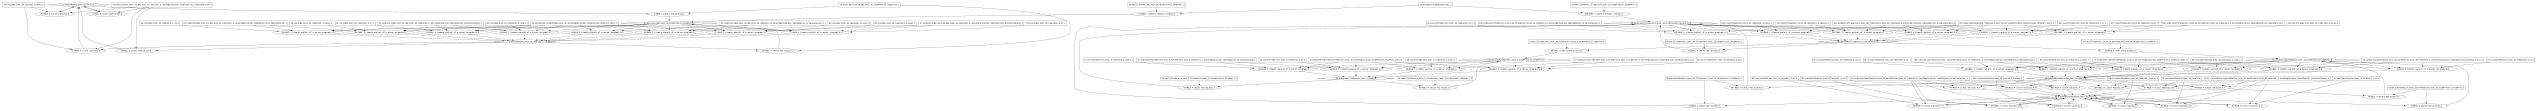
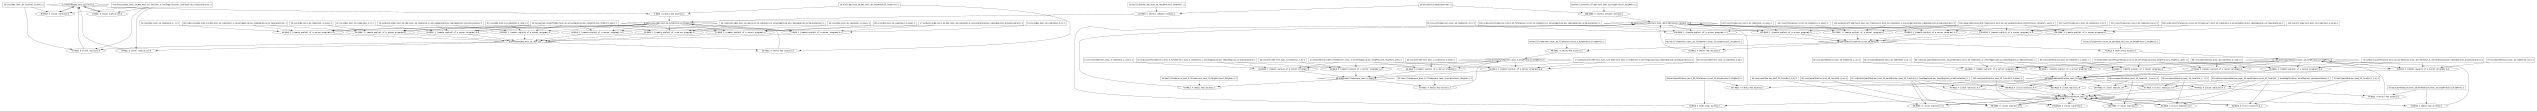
  strict digraph {
    fontname="Liberation Mono"
    node [fontname="Liberation Mono" shape=box]
    edge [color=black fontname="Liberation Mono"]
    n1 [label="1:execCode(dmz_host_10,root):0" shape=diamond]
    n2 [label="2:RULE 0 (local exploit):0.6" shape=ellipse]
    n3 [label="9:RULE 4 (multi-hop access):1" shape=ellipse]
    n4 [label="35:RULE 0 (local exploit):0" shape=ellipse]
    n5 [label="8:netAccess(dmz_host_10,httpProtocol,httpPort):0" shape=diamond]
    n6 [label="4:vulExists(dmz_host_10,dmz_host_10_localVul_0,localApplication,localExploit,privEscalation):1"]
    n7 [label="5:RULE 0 (local exploit):0.6" shape=ellipse]
    n8 [label="37:RULE 0 (local exploit):0" shape=ellipse]
    n9 [label="6:execCode(dmz_host_10,user):0" shape=diamond]
    n10 [label="11:RULE 4 (multi-hop access):1" shape=ellipse]
    n11 [label="7:RULE 1 (remote exploit of a server program):0.9" shape=ellipse]
    n12 [label="18:RULE 1 (remote exploit of a server program):0.9" shape=ellipse]
    n13 [label="21:RULE 1 (remote exploit of a server program):0.9" shape=ellipse]
    n14 [label="24:RULE 1 (remote exploit of a server program):0.9" shape=ellipse]
    n15 [label="27:RULE 1 (remote exploit of a server program):0" shape=ellipse]
    n16 [label="29:RULE 1 (remote exploit of a server program):0" shape=ellipse]
    n17 [label="31:RULE 1 (remote exploit of a server program):0" shape=ellipse]
    n18 [label="33:RULE 1 (remote exploit of a server program):0" shape=ellipse]
    n19 [label="10:hacl(dmz_host_10,dmz_host_10,httpProtocol,httpPort):1"]
    n20 [label="12:RULE 5 (direct network access):1" shape=ellipse]
    n21 [label="13:hacl(internet,dmz_host_10,httpProtocol,httpPort):1"]
    n22 [label="14:attackerLocated(internet):1"]
    n23 [label="108:RULE 5 (direct network access):1" shape=ellipse]
    n24 [label="40:netAccess(fileServers_host_10,httpProtocol,httpPort):0" shape=diamond]
    n25 [label="15:networkServiceInfo(dmz_host_10,serverApplication,httpProtocol,httpPort,user):1"]
    n26 [label="16:cvss(dmz_host_10_remoteVul_0,l):1"]
    n27 [label="17:vulExists(dmz_host_10,dmz_host_10_remoteVul_0,serverApplication,remoteExploit,privEscalation):1"]
    n28 [label="19:cvss(dmz_host_10_remoteVul_1,l):1"]
    n29 [label="20:vulExists(dmz_host_10,dmz_host_10_remoteVul_1,serverApplication,remoteExploit,privEscalation):1"]
    n30 [label="22:cvss(dmz_host_10_remoteVul_2,l):1"]
    n31 [label="23:vulExists(dmz_host_10,dmz_host_10_remoteVul_2,serverApplication,remoteExploit,privEscalation):1"]
    n32 [label="26:vulExists(dmz_host_10,dmz_host_10_remoteVul_3,serverApplication,remoteExploit,privEscalation):1"]
    n33 [label="28:cvss(dmz_host_10_remoteVul_0,none):1"]
    n34 [label="30:cvss(dmz_host_10_remoteVul_1,none):1"]
    n35 [label="32:cvss(dmz_host_10_remoteVul_2,none):1"]
    n36 [label="34:cvss(dmz_host_10_remoteVul_3,none):1"]
    n37 [label="36:cvss(dmz_host_10_localVul_0,none):1"]
    n38 [label="38:execCode(fileServers_host_10,user):0" shape=diamond]
    n39 [label="41:RULE 4 (multi-hop access):1" shape=ellipse]
    n40 [label="48:RULE 4 (multi-hop access):1" shape=ellipse]
    n41 [label="72:RULE 4 (multi-hop access):1" shape=ellipse]
    n42 [label="47:netAccess(fileServers_host_9,httpProtocol,httpPort):0" shape=diamond]
    n43 [label="71:netAccess(workStation_host_10,httpProtocol,httpPort):0" shape=diamond]
    n44 [label="39:RULE 1 (remote exploit of a server program):0.2" shape=ellipse]
    n45 [label="113:RULE 1 (remote exploit of a server program):0.2" shape=ellipse]
    n46 [label="116:RULE 1 (remote exploit of a server program):0.6" shape=ellipse]
    n47 [label="119:RULE 1 (remote exploit of a server program):0" shape=ellipse]
    n48 [label="121:RULE 1 (remote exploit of a server program):0" shape=ellipse]
    n49 [label="123:RULE 1 (remote exploit of a server program):0" shape=ellipse]
    n50 [label="42:hacl(fileServers_host_10,fileServers_host_10,httpProtocol,httpPort):1"]
    n51 [label="43:RULE 4 (multi-hop access):1" shape=ellipse]
    n52 [label="44:hacl(fileServers_host_9,fileServers_host_10,httpProtocol,httpPort):1"]
    n53 [label="45:execCode(fileServers_host_9,user):0" shape=diamond]
    n54 [label="50:RULE 4 (multi-hop access):1" shape=ellipse]
    n55 [label="46:RULE 1 (remote exploit of a server program):0.2" shape=ellipse]
    n56 [label="55:RULE 1 (remote exploit of a server program):0.6" shape=ellipse]
    n57 [label="58:RULE 1 (remote exploit of a server program):0" shape=ellipse]
    n58 [label="60:RULE 1 (remote exploit of a server program):0" shape=ellipse]
    n59 [label="49:hacl(fileServers_host_10,fileServers_host_9,httpProtocol,httpPort):1"]
    n60 [label="51:hacl(fileServers_host_9,fileServers_host_9,httpProtocol,httpPort):1"]
    n61 [label="52:networkServiceInfo(fileServers_host_9,serverApplication,httpProtocol,httpPort,user):1"]
    n62 [label="53:cvss(fileServers_host_9_remoteVul_1,h):1"]
    n63 [label="54:vulExists(fileServers_host_9,fileServers_host_9_remoteVul_1,serverApplication,remoteExploit,privEscalation):1"]
    n64 [label="56:cvss(fileServers_host_9_remoteVul_0,m):1"]
    n65 [label="57:vulExists(fileServers_host_9,fileServers_host_9_remoteVul_0,serverApplication,remoteExploit,privEscalation):1"]
    n66 [label="59:cvss(fileServers_host_9_remoteVul_0,none):1"]
    n67 [label="61:cvss(fileServers_host_9_remoteVul_1,none):1"]
    n68 [label="62:RULE 4 (multi-hop access):1" shape=ellipse]
    n69 [label="63:hacl(workStation_host_10,fileServers_host_10,httpProtocol,httpPort):1"]
    n70 [label="107:RULE 4 (multi-hop access):1" shape=ellipse]
    n71 [label="64:execCode(workStation_host_10,root):0" shape=diamond]
    n72 [label="65:RULE 0 (local exploit):0.2" shape=ellipse]
    n73 [label="74:RULE 4 (multi-hop access):1" shape=ellipse]
    n74 [label="91:RULE 0 (local exploit):0.2" shape=ellipse]
    n75 [label="95:RULE 0 (local exploit):0.9" shape=ellipse]
    n76 [label="98:RULE 0 (local exploit):0.6" shape=ellipse]
    n77 [label="101:RULE 0 (local exploit):0" shape=ellipse]
    n78 [label="104:RULE 0 (local exploit):0" shape=ellipse]
    n79 [label="66:cvss(workStation_host_10_localVul_0,h):1"]
    n80 [label="68:RULE 0 (local exploit):0.2" shape=ellipse]
    n81 [label="67:vulExists(workStation_host_10,workStation_host_10_localVul_0,localApplication,localExploit,privEscalation):1"]
    n82 [label="100:RULE 0 (local exploit):0.6" shape=ellipse]
    n83 [label="103:RULE 0 (local exploit):0" shape=ellipse]
    n84 [label="69:execCode(workStation_host_10,user):0" shape=diamond]
    n85 [label="94:RULE 0 (local exploit):0.2" shape=ellipse]
    n86 [label="97:RULE 0 (local exploit):0.9" shape=ellipse]
    n87 [label="106:RULE 0 (local exploit):0" shape=ellipse]
    n88 [label="76:RULE 4 (multi-hop access):1" shape=ellipse]
    n89 [label="70:RULE 1 (remote exploit of a server program):0.2" shape=ellipse]
    n90 [label="80:RULE 1 (remote exploit of a server program):0.2" shape=ellipse]
    n91 [label="83:RULE 1 (remote exploit of a server program):0.9" shape=ellipse]
    n92 [label="85:RULE 1 (remote exploit of a server program):0.6" shape=ellipse]
    n93 [label="87:RULE 1 (remote exploit of a server program):0" shape=ellipse]
    n94 [label="89:RULE 1 (remote exploit of a server program):0" shape=ellipse]
    n95 [label="73:hacl(fileServers_host_10,workStation_host_10,httpProtocol,httpPort):1"]
    n96 [label="75:hacl(workStation_host_10,workStation_host_10,httpProtocol,httpPort):1"]
    n97 [label="77:networkServiceInfo(workStation_host_10,serverApplication,httpProtocol,httpPort,user):1"]
    n98 [label="78:cvss(workStation_host_10_remoteVul_0,h):1"]
    n99 [label="79:vulExists(workStation_host_10,workStation_host_10_remoteVul_0,serverApplication,remoteExploit,privEscalation):1"]
    n100 [label="81:cvss(workStation_host_10_remoteVul_1,h):1"]
    n101 [label="82:vulExists(workStation_host_10,workStation_host_10_remoteVul_1,serverApplication,remoteExploit,privEscalation):1"]
    n102 [label="86:cvss(workStation_host_10_remoteVul_1,m):1"]
    n103 [label="88:cvss(workStation_host_10_remoteVul_0,none):1"]
    n104 [label="90:cvss(workStation_host_10_remoteVul_1,none):1"]
    n105 [label="92:hacl(workStation_host_10_localVul_1,h):1"]
    n106 [label="93:vulExists(workStation_host_10,workStation_host_10_localVul_1,localApplication,localExploit,privEscalation):1"]
    n107 [label="96:cvss(workStation_host_10_localVul_1,l):1"]
    n108 [label="99:cvss(workStation_host_10_localVul_0,m):1"]
    n109 [label="102:cvss(workStation_host_10_localVul_0,none):1"]
    n110 [label="105:cvss(workStation_host_10_localVul_1,none):1"]
    n111 [label="109:hacl(internet,fileServers_host_10,httpProtocol,httpPort):1"]
    n112 [label="110:networkServiceInfo(fileServers_host_10,serverApplication,httpProtocol,httpPort,user):1"]
    n113 [label="111:cvss(fileServers_host_10_remoteVul_1,h):1"]
    n114 [label="112:vulExists(fileServers_host_10,fileServers_host_10_remoteVul_1,serverApplication,remoteExploit,privEscalation):1"]
    n115 [label="114:cvss(fileServers_host_10_remoteVul_2,h):1"]
    n116 [label="115:vulExists(fileServers_host_10,fileServers_host_10_remoteVul_2,serverApplication,remoteExploit,privEscalation):1"]
    n117 [label="117:cvss(fileServers_host_10_remoteVul_0,m):1"]
    n118 [label="118:vulExists(fileServers_host_10,fileServers_host_10_remoteVul_0,serverApplication,remoteExploit,privEscalation):1"]
    n119 [label="120:cvss(fileServers_host_10_remoteVul_0,none):1"]
-   n120 [label="122:cvss(fileServers_host_10_remoteVul_1,remote):1"]
+   n120 [label="122:cvss(fileServers_host_10_remoteVul_1,none):1"]
    n121 [label="124:cvss(fileServers_host_10_remoteVul_2,none):1"]
    n1 -> n2
    n1 -> n3
    n1 -> n4
    n2 -> n1
    n3 -> n5
    n4 -> n1
    n5 -> n11
    n5 -> n12
    n5 -> n13
    n5 -> n14
    n5 -> n15
    n5 -> n16
    n5 -> n17
    n5 -> n18
    n6 -> n2
    n6 -> n4
    n6 -> n7
    n6 -> n8
    n7 -> n1
    n8 -> n1
    n9 -> n7
    n9 -> n8
    n9 -> n10
    n10 -> n5
    n11 -> n9
    n12 -> n9
    n13 -> n9
    n14 -> n9
    n15 -> n9
    n16 -> n9
    n17 -> n9
    n18 -> n9
    n19 -> n3
    n19 -> n10
    n20 -> n5
    n21 -> n20
    n22 -> n20
    n22 -> n23
    n23 -> n24
    n24 -> n44
    n24 -> n45
    n24 -> n46
    n24 -> n47
    n24 -> n48
    n24 -> n49
    n25 -> n11
    n25 -> n12
    n25 -> n13
    n25 -> n14
    n25 -> n15
    n25 -> n16
    n25 -> n17
    n25 -> n18
    n26 -> n11
    n27 -> n11
    n27 -> n15
    n28 -> n12
    n29 -> n12
    n29 -> n16
    n30 -> n13
    n31 -> n13
    n31 -> n17
    n32 -> n14
    n32 -> n18
    n33 -> n15
    n34 -> n16
    n35 -> n17
    n36 -> n18
    n37 -> n4
    n37 -> n8
    n38 -> n39
    n38 -> n40
    n38 -> n41
    n39 -> n24
    n40 -> n42
    n41 -> n43
    n42 -> n55
    n42 -> n56
    n42 -> n57
    n42 -> n58
    n43 -> n89
    n43 -> n90
    n43 -> n91
    n43 -> n92
    n43 -> n93
    n43 -> n94
    n44 -> n38
    n45 -> n38
    n46 -> n38
    n47 -> n38
    n48 -> n38
    n49 -> n38
    n50 -> n39
    n51 -> n24
    n52 -> n51
    n53 -> n51
    n53 -> n54
    n54 -> n42
    n55 -> n53
    n56 -> n53
    n57 -> n53
    n58 -> n53
    n59 -> n40
    n60 -> n54
    n61 -> n55
    n61 -> n56
    n61 -> n57
    n61 -> n58
    n62 -> n55
    n63 -> n55
    n63 -> n58
    n64 -> n56
    n65 -> n56
    n65 -> n57
    n66 -> n57
    n67 -> n58
    n68 -> n24
    n69 -> n68
    n69 -> n70
    n70 -> n24
    n71 -> n68
    n71 -> n72
    n71 -> n73
    n71 -> n74
    n71 -> n75
    n71 -> n76
    n71 -> n77
    n71 -> n78
    n72 -> n71
    n73 -> n43
    n74 -> n71
    n75 -> n71
    n76 -> n71
    n77 -> n71
    n78 -> n71
    n79 -> n72
    n79 -> n80
    n80 -> n71
    n81 -> n72
    n81 -> n76
    n81 -> n77
    n81 -> n80
    n81 -> n82
    n81 -> n83
    n82 -> n71
    n83 -> n71
    n84 -> n70
    n84 -> n80
    n84 -> n82
    n84 -> n83
    n84 -> n85
    n84 -> n86
    n84 -> n87
    n85 -> n71
    n85 -> n88
    n86 -> n71
    n87 -> n71
    n88 -> n43
    n89 -> n84
    n90 -> n84
    n91 -> n84
    n92 -> n84
    n93 -> n84
    n94 -> n84
    n95 -> n41
    n96 -> n73
    n96 -> n88
    n97 -> n89
    n97 -> n90
    n97 -> n91
    n97 -> n92
    n97 -> n93
    n97 -> n94
    n98 -> n89
    n99 -> n89
    n99 -> n91
    n99 -> n93
    n100 -> n90
    n101 -> n90
    n101 -> n92
    n101 -> n94
    n102 -> n92
    n103 -> n93
    n104 -> n94
    n105 -> n74
    n105 -> n85
    n106 -> n74
    n106 -> n75
    n106 -> n78
    n106 -> n85
    n106 -> n86
    n106 -> n87
    n107 -> n75
    n107 -> n86
    n108 -> n76
    n108 -> n82
    n109 -> n77
    n109 -> n83
    n110 -> n78
    n110 -> n87
    n111 -> n23
    n112 -> n44
    n112 -> n45
    n112 -> n46
    n112 -> n47
    n112 -> n48
    n112 -> n49
    n113 -> n44
    n114 -> n44
    n114 -> n48
    n115 -> n45
    n116 -> n45
    n116 -> n49
    n117 -> n46
    n118 -> n46
    n118 -> n47
    n119 -> n47
    n120 -> n48
    n121 -> n49
  }
